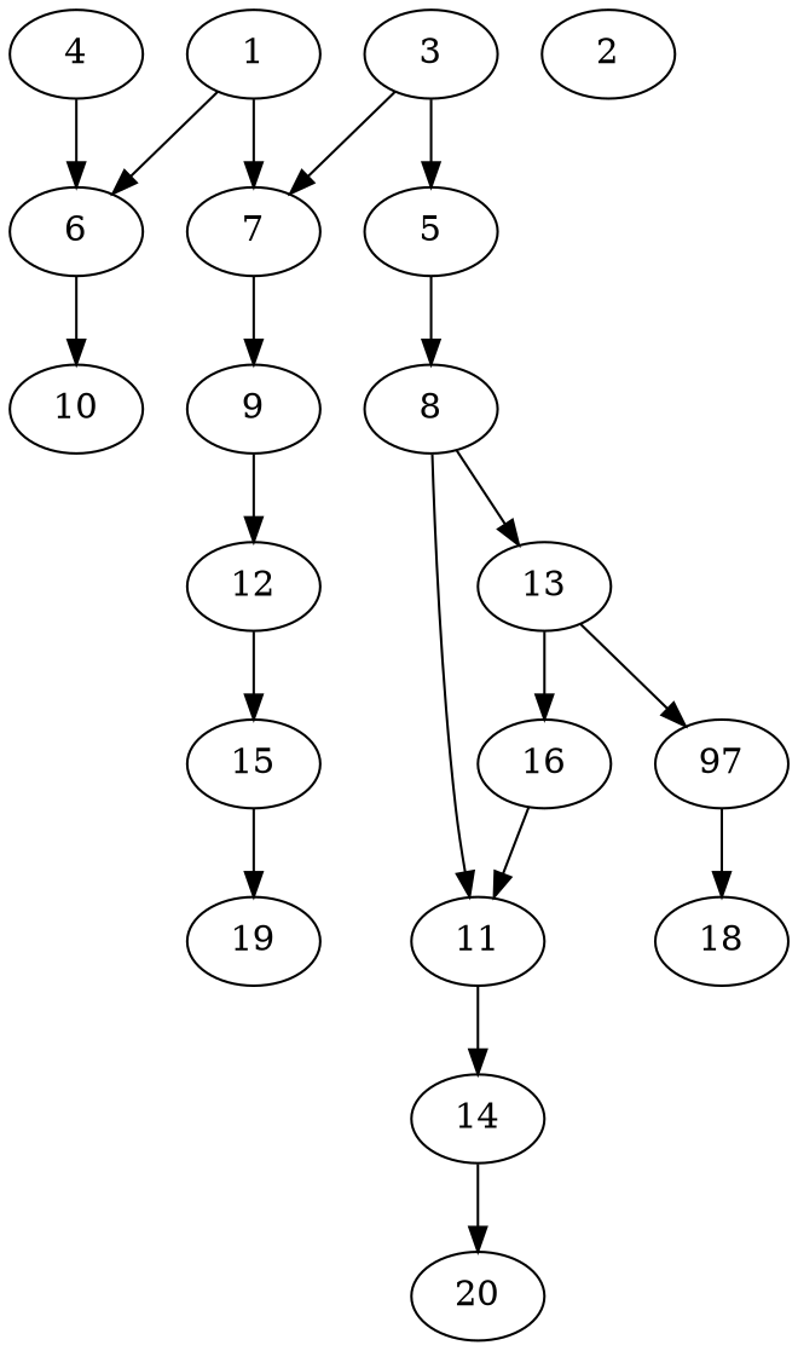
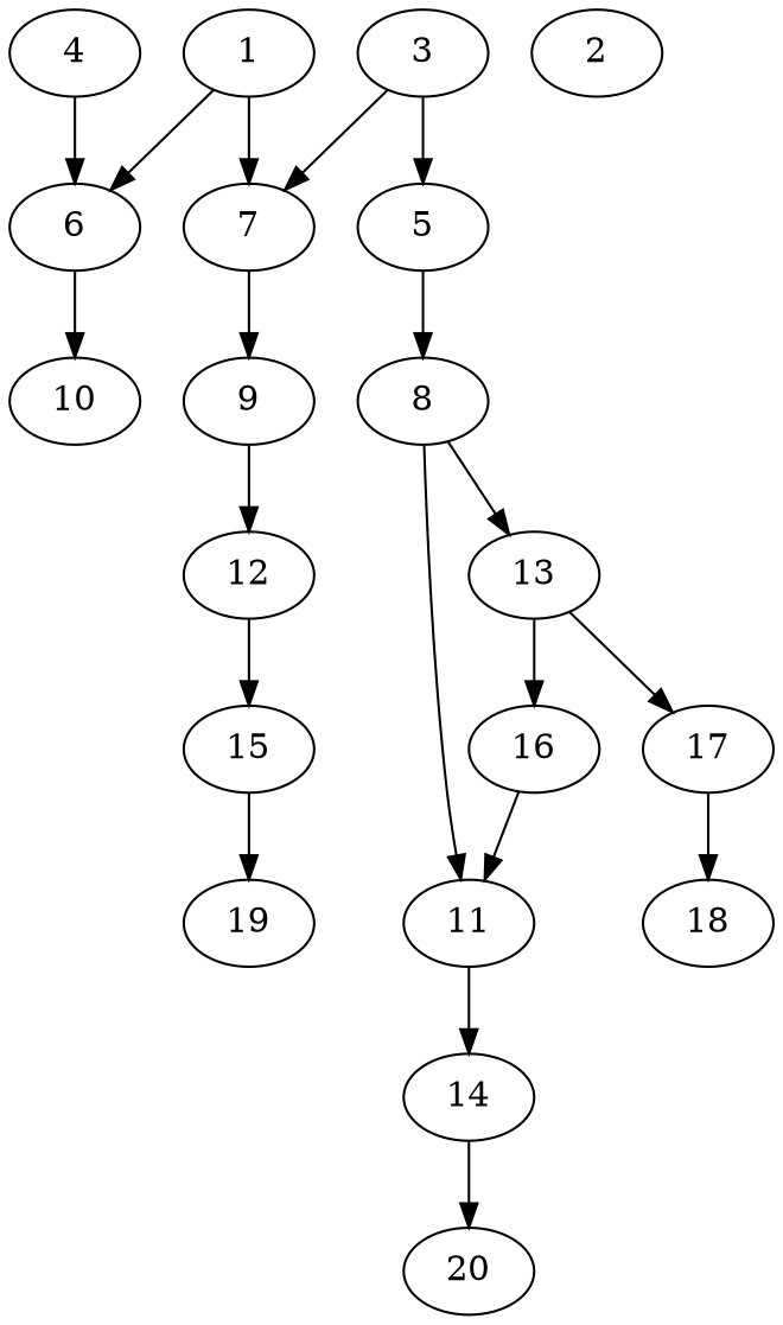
  digraph {
    node [alpha=0.12]
    1 [alpha=0.20 expect_size=17956864]
    6 [alpha=0.18 expect_size=6959104]
    7 [alpha=0.10 expect_size=13041664]
    10 [alpha=0.07 expect_size=28129280]
    9 [expect_size=25049088]
    12 [alpha=0.11 expect_size=36131840]
    2 [expect_size=22913024]
    3 [alpha=0.05 expect_size=38619136]
    5 [alpha=0.15 expect_size=19398656]
    8 [expect_size=41314304]
    11 [alpha=0.19 expect_size=37174272]
    13 [alpha=0.09 expect_size=16367616]
    4 [expect_size=25505792]
    14 [alpha=0.06 expect_size=27370496]
    16 [alpha=0.06 expect_size=42963968]
-   17 [alpha=0.13 expect_size=39124992 label=97]
+   17 [alpha=0.13 expect_size=39124992]
    15 [alpha=0.19 expect_size=8355840]
    20 [alpha=0.11 expect_size=25223168]
    18 [alpha=0.08 expect_size=15852544]
    19 [alpha=0.19 expect_size=43143168]
    1 -> 6
    1 -> 7
    6 -> 10
    7 -> 9
    9 -> 12
    12 -> 15
    3 -> 7
    3 -> 5
    5 -> 8
    8 -> 11
    8 -> 13
    11 -> 14
    13 -> 16
    13 -> 17
    4 -> 6
    14 -> 20
    16 -> 11
    17 -> 18
    15 -> 19
  }
